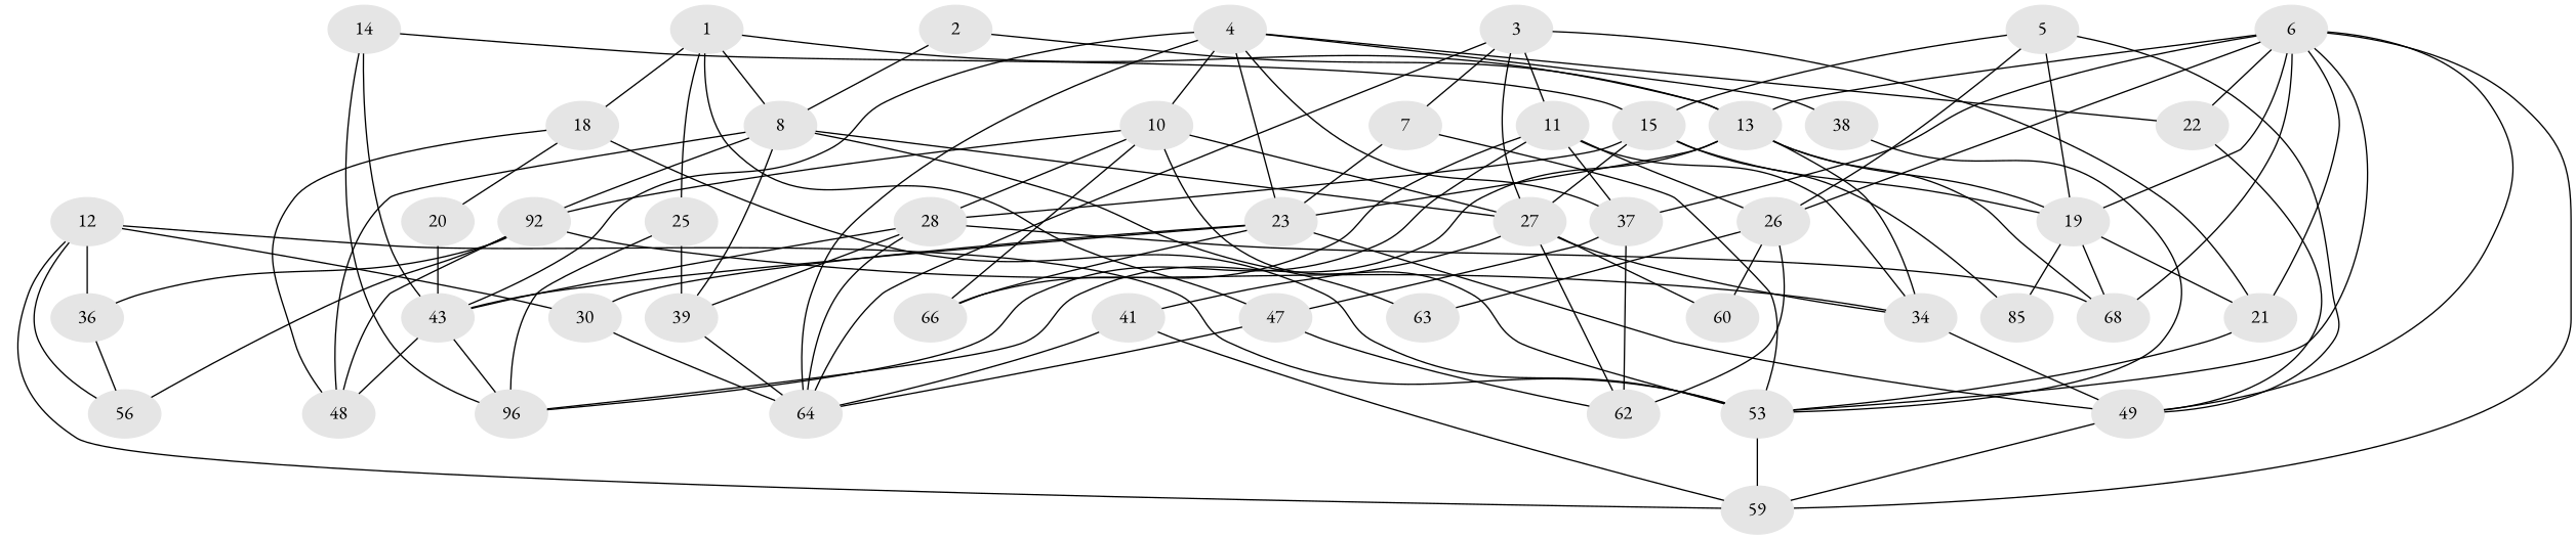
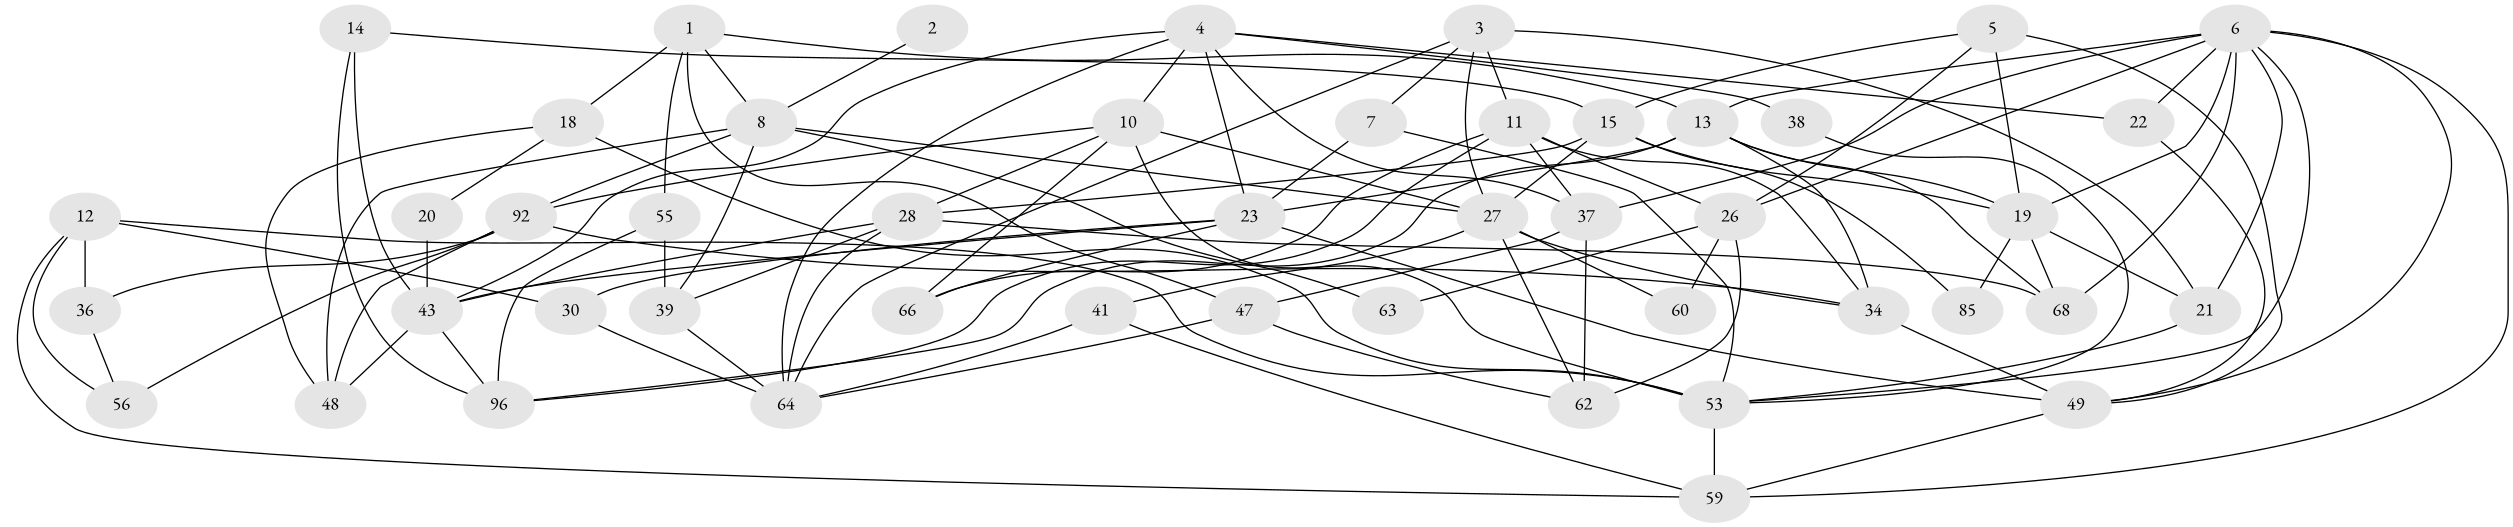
  graph {
    fontname="EB Garamond"
    node [color=gray90 fontname="EB Garamond" style=filled]
    edge [fontname="EB Garamond"]
    1 [super="+42"]
    8 [super="+9"]
    13 [super="+16"]
    18
-   25
+   25 [label=55]
    47
    27 [super="+74"]
    n8 [label=92 super="+61"]
    39
    48 [super="+51"]
    63
    23 [super="+31"]
    19 [super="+69"]
    68
    34 [super="+67"]
    n16 [label=96 super="+73"]
    53 [super="+65"]
    20
    64 [super="+76"]
    62
    2
    3 [super="+17"]
    7
    11 [super="+24"]
    21 [super="+29"]
    37 [super="+52"]
    26 [super="+58"]
    66
    60
    41
    4 [super="+50"]
    10 [super="+33"]
    22 [super="+45"]
    38
    43 [super="+55"]
    28 [super="+57"]
    49 [super="+54"]
    30 [super="+44"]
    5 [super="+71"]
    15 [super="+40"]
    n41 [label=85]
    59 [super="+72"]
    6 [super="+70"]
    36
    56
    12 [super="+35"]
    14
    1 -- 8
    1 -- 13
    1 -- 18
    1 -- 25
    1 -- 47
    8 -- 27
    8 -- n8
    8 -- 39
    8 -- 48
    8 -- 63
    13 -- 23
    13 -- 19
    13 -- 68
    13 -- 34
    13 -- n16
    18 -- 48
    18 -- 53 [weight=2]
    18 -- 20
    25 -- 39
    25 -- n16
    47 -- 64
    47 -- 62
    27 -- 34
    27 -- 62
    27 -- 60
    27 -- 41
    n8 -- 48
    n8 -- 34
    n8 -- 36
    n8 -- 56 [weight=2]
    39 -- 64
    23 -- 66
    23 -- 43 [weight=2]
    23 -- 49
    23 -- 30
    19 -- 68
    19 -- 21
    19 -- n41
    34 -- 49
    53 -- 59
    20 -- 43
    2 -- 8
-   2 -- 13
    3 -- 27
    3 -- 64
    3 -- 7
    3 -- 11
    3 -- 21 [weight=2]
    7 -- 23
    7 -- 53
    11 -- 34
    11 -- n16
    11 -- 37
    11 -- 26
    11 -- 66
    21 -- 53
    37 -- 47
    37 -- 62
    26 -- 63
    26 -- 62
    26 -- 60
    41 -- 64
    41 -- 59
    4 -- 23
    4 -- 64
    4 -- 37
    4 -- 10
    4 -- 22
    4 -- 38
    4 -- 43
    10 -- 27 [weight=3]
    10 -- n8
    10 -- 53
    10 -- 66
    10 -- 28
    22 -- 49
    38 -- 53
    43 -- 48
    43 -- n16
    28 -- 39 [weight=2]
    28 -- 68
    28 -- 64
    28 -- 43 [weight=2]
    49 -- 59
    30 -- 64
    5 -- 19
    5 -- 26
    5 -- 49
    5 -- 15
    15 -- 27
    15 -- 19
    15 -- 28 [weight=2]
    15 -- n41
    6 -- 13
    6 -- 19
    6 -- 68
    6 -- 53
    6 -- 21
    6 -- 37
    6 -- 26
    6 -- 22
    6 -- 49
    6 -- 59
    36 -- 56
    12 -- 53
    12 -- 30
    12 -- 59
    12 -- 36
    12 -- 56
    14 -- n16
    14 -- 43
    14 -- 15
  }
